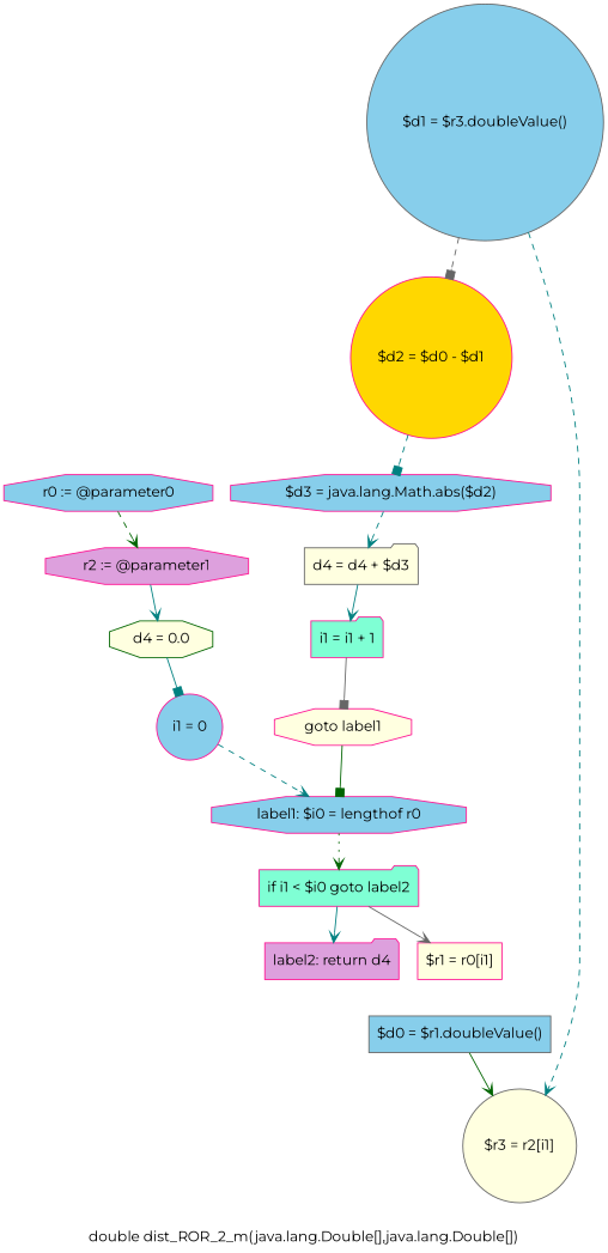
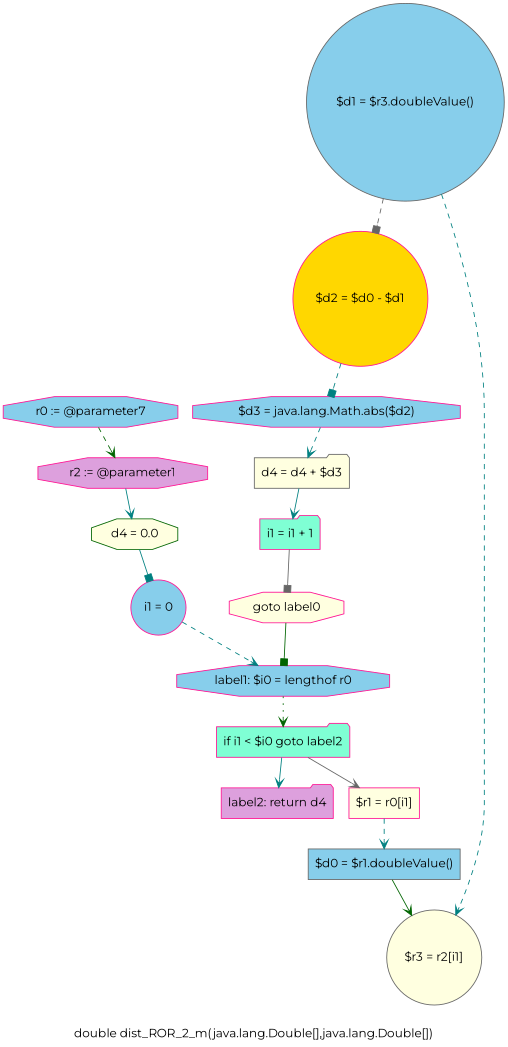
  digraph {
    fontname=Montserrat
    label="double dist_ROR_2_m(java.lang.Double[],java.lang.Double[])"
    node [color=deeppink fillcolor=skyblue fontname=Montserrat shape=octagon style=filled]
    edge [arrowhead=vee color=teal fontname=Montserrat style=solid]
-   n1 [label="r0 := @parameter0"]
+   n1 [label="r0 := @parameter7"]
    n2 [fillcolor=plum label="r2 := @parameter1"]
    n3 [color=darkgreen fillcolor=lightyellow label="d4 = 0.0"]
    n4 [label="i1 = 0" shape=circle]
    n5 [label="label1: $i0 = lengthof r0"]
    n6 [fillcolor=aquamarine label="if i1 < $i0 goto label2" shape=folder]
    n7 [fillcolor=lightyellow label="$r1 = r0[i1]" shape=box]
    n8 [fillcolor=plum label="label2: return d4" shape=folder]
    n9 [color=gray40 label="$d0 = $r1.doubleValue()" shape=box]
    n10 [color=gray40 fillcolor=lightyellow label="$r3 = r2[i1]" shape=circle]
    n11 [color=gray40 label="$d1 = $r3.doubleValue()" shape=circle]
    n12 [fillcolor=gold label="$d2 = $d0 - $d1" shape=circle]
    n13 [label="$d3 = java.lang.Math.abs($d2)"]
    n14 [color=gray40 fillcolor=lightyellow label="d4 = d4 + $d3" shape=folder]
    n15 [fillcolor=aquamarine label="i1 = i1 + 1" shape=folder]
-   n16 [fillcolor=lightyellow label="goto label1"]
+   n16 [fillcolor=lightyellow label="goto label0"]
    n1 -> n2 [color=darkgreen style=dashed]
    n2 -> n3
    n3 -> n4 [arrowhead=box]
    n4 -> n5 [style=dashed]
    n5 -> n6 [color=darkgreen style=dotted]
    n6 -> n7 [color=gray40]
    n6 -> n8
+   n7 -> n9 [style=dashed]
    n9 -> n10 [color=darkgreen]
    n11 -> n10 [style=dashed]
    n11 -> n12 [arrowhead=box color=gray40 style=dashed]
    n12 -> n13 [arrowhead=box style=dashed]
    n13 -> n14 [style=dashed]
    n14 -> n15
    n15 -> n16 [arrowhead=box color=gray40]
    n16 -> n5 [arrowhead=box color=darkgreen]
  }
